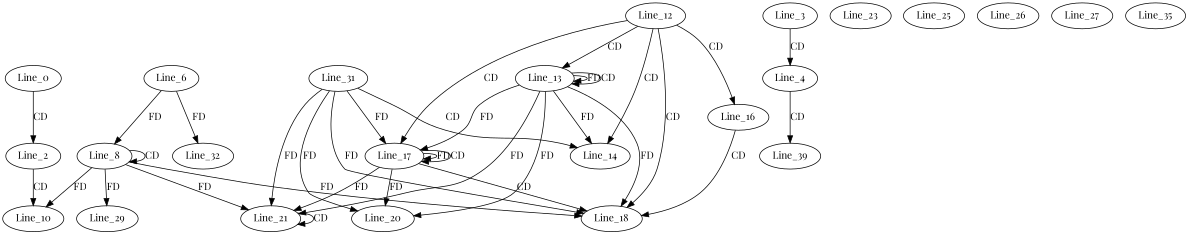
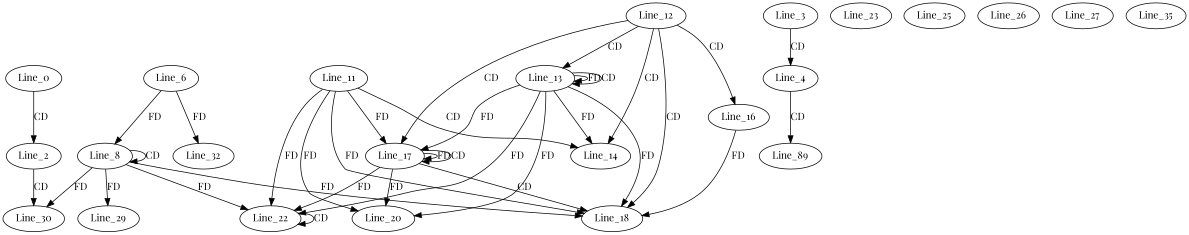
  digraph {
    fontname="Playfair Display"
    node [fontname="Playfair Display"]
    edge [fontname="Playfair Display"]
    Line_0
    Line_2
-   Line_10
+   Line_10 [label=Line_30]
    Line_3
    Line_4
-   Line_39
+   Line_39 [label=Line_89]
    Line_6
    Line_8
    Line_32
    Line_18
    Line_29
-   Line_21
-   Line_11 [label=Line_31]
+   Line_21 [label=Line_22]
+   Line_11
    Line_14
    Line_17
    Line_20
    Line_13
    Line_12
    Line_16
    Line_23
    Line_25
    Line_26
    Line_27
    Line_35
    Line_0 -> Line_2 [label=CD]
    Line_2 -> Line_10 [label=CD]
    Line_3 -> Line_4 [label=CD]
    Line_4 -> Line_39 [label=CD]
    Line_6 -> Line_8 [label=FD]
    Line_6 -> Line_32 [label=FD]
    Line_8 -> Line_10 [label=FD]
    Line_8 -> Line_8 [label=CD]
    Line_8 -> Line_18 [label=FD]
    Line_8 -> Line_29 [label=FD]
    Line_8 -> Line_21 [label=FD]
    Line_21 -> Line_21 [label=CD]
    Line_11 -> Line_18 [label=FD]
    Line_11 -> Line_21 [label=FD]
    Line_11 -> Line_14 [label=CD]
    Line_11 -> Line_17 [label=FD]
    Line_11 -> Line_20 [label=FD]
    Line_17 -> Line_18 [label=CD]
    Line_17 -> Line_21 [label=FD]
    Line_17 -> Line_17 [label=FD]
    Line_17 -> Line_17 [label=CD]
    Line_17 -> Line_20 [label=FD]
    Line_13 -> Line_18 [label=FD]
    Line_13 -> Line_21 [label=FD]
    Line_13 -> Line_14 [label=FD]
    Line_13 -> Line_17 [label=FD]
    Line_13 -> Line_20 [label=FD]
    Line_13 -> Line_13 [label=FD]
    Line_13 -> Line_13 [label=CD]
    Line_12 -> Line_18 [label=CD]
    Line_12 -> Line_14 [label=CD]
    Line_12 -> Line_17 [label=CD]
    Line_12 -> Line_13 [label=CD]
    Line_12 -> Line_16 [label=CD]
-   Line_16 -> Line_18 [label=CD]
+   Line_16 -> Line_18 [label=FD]
  }
